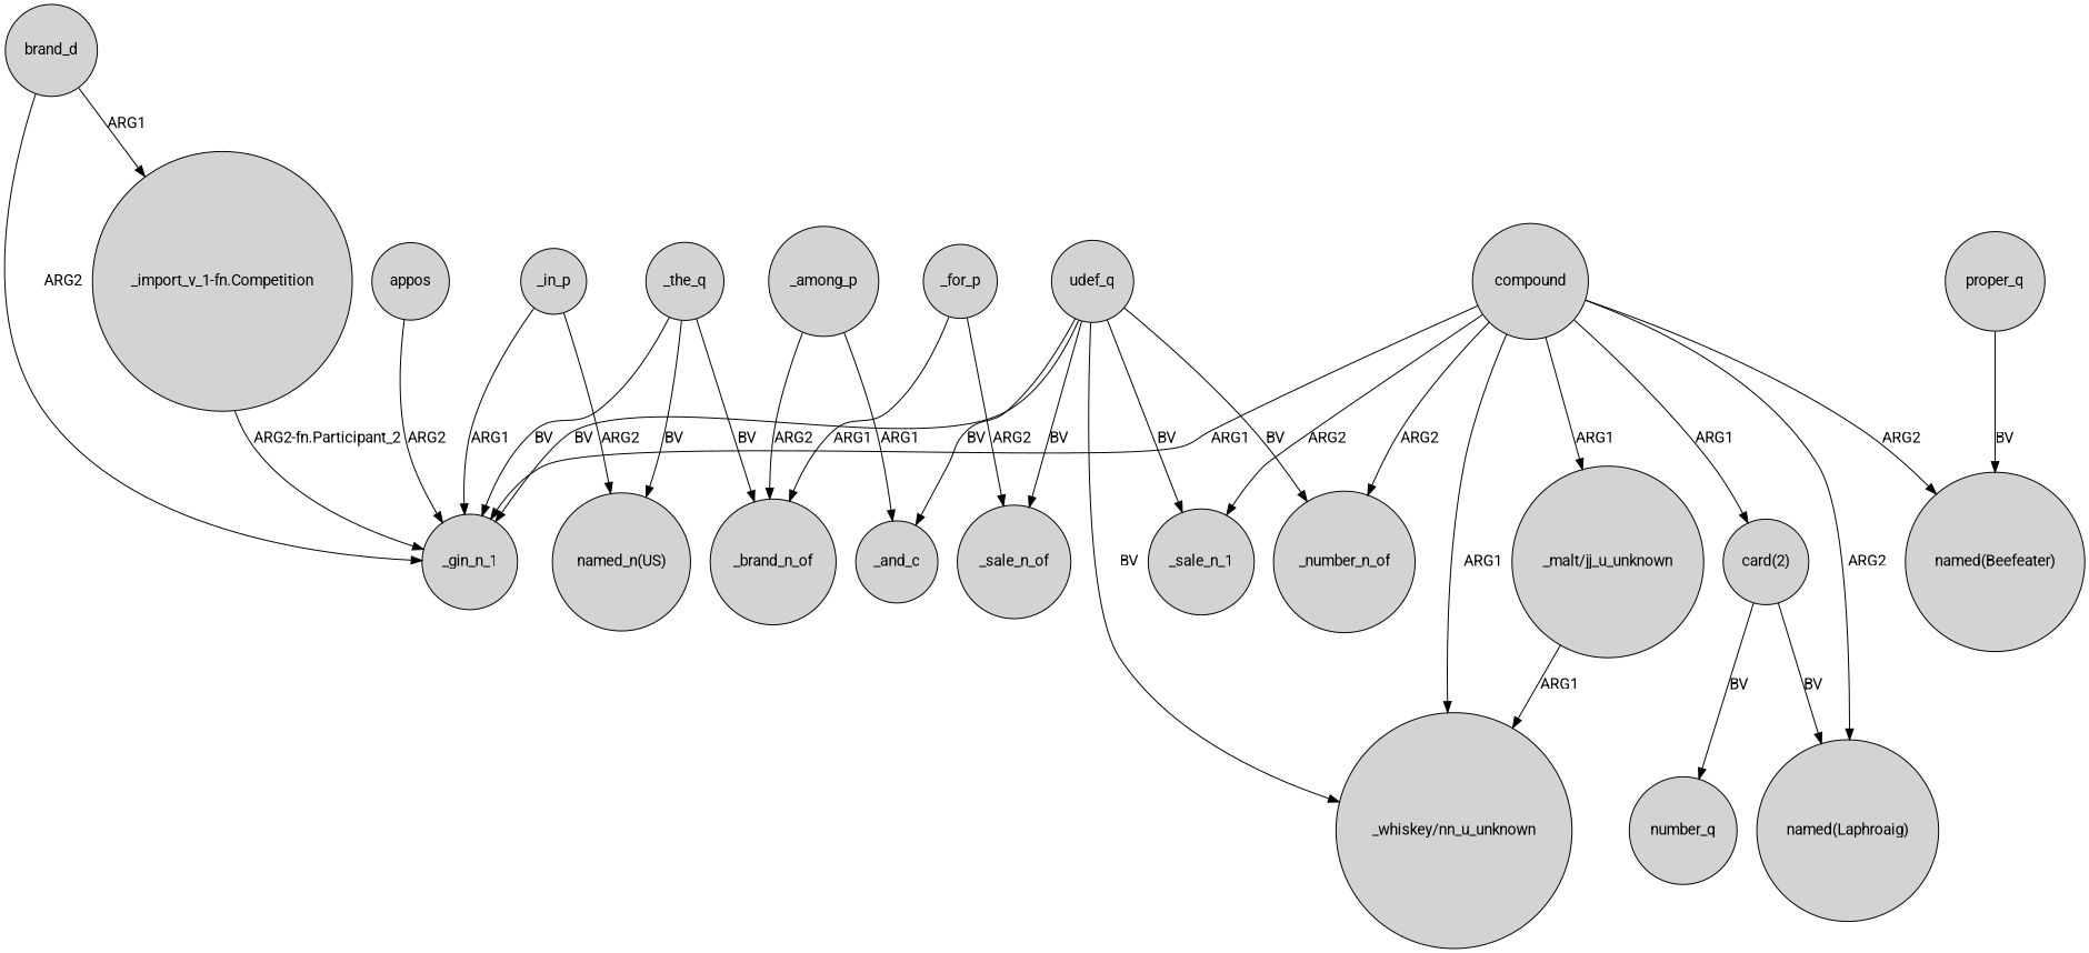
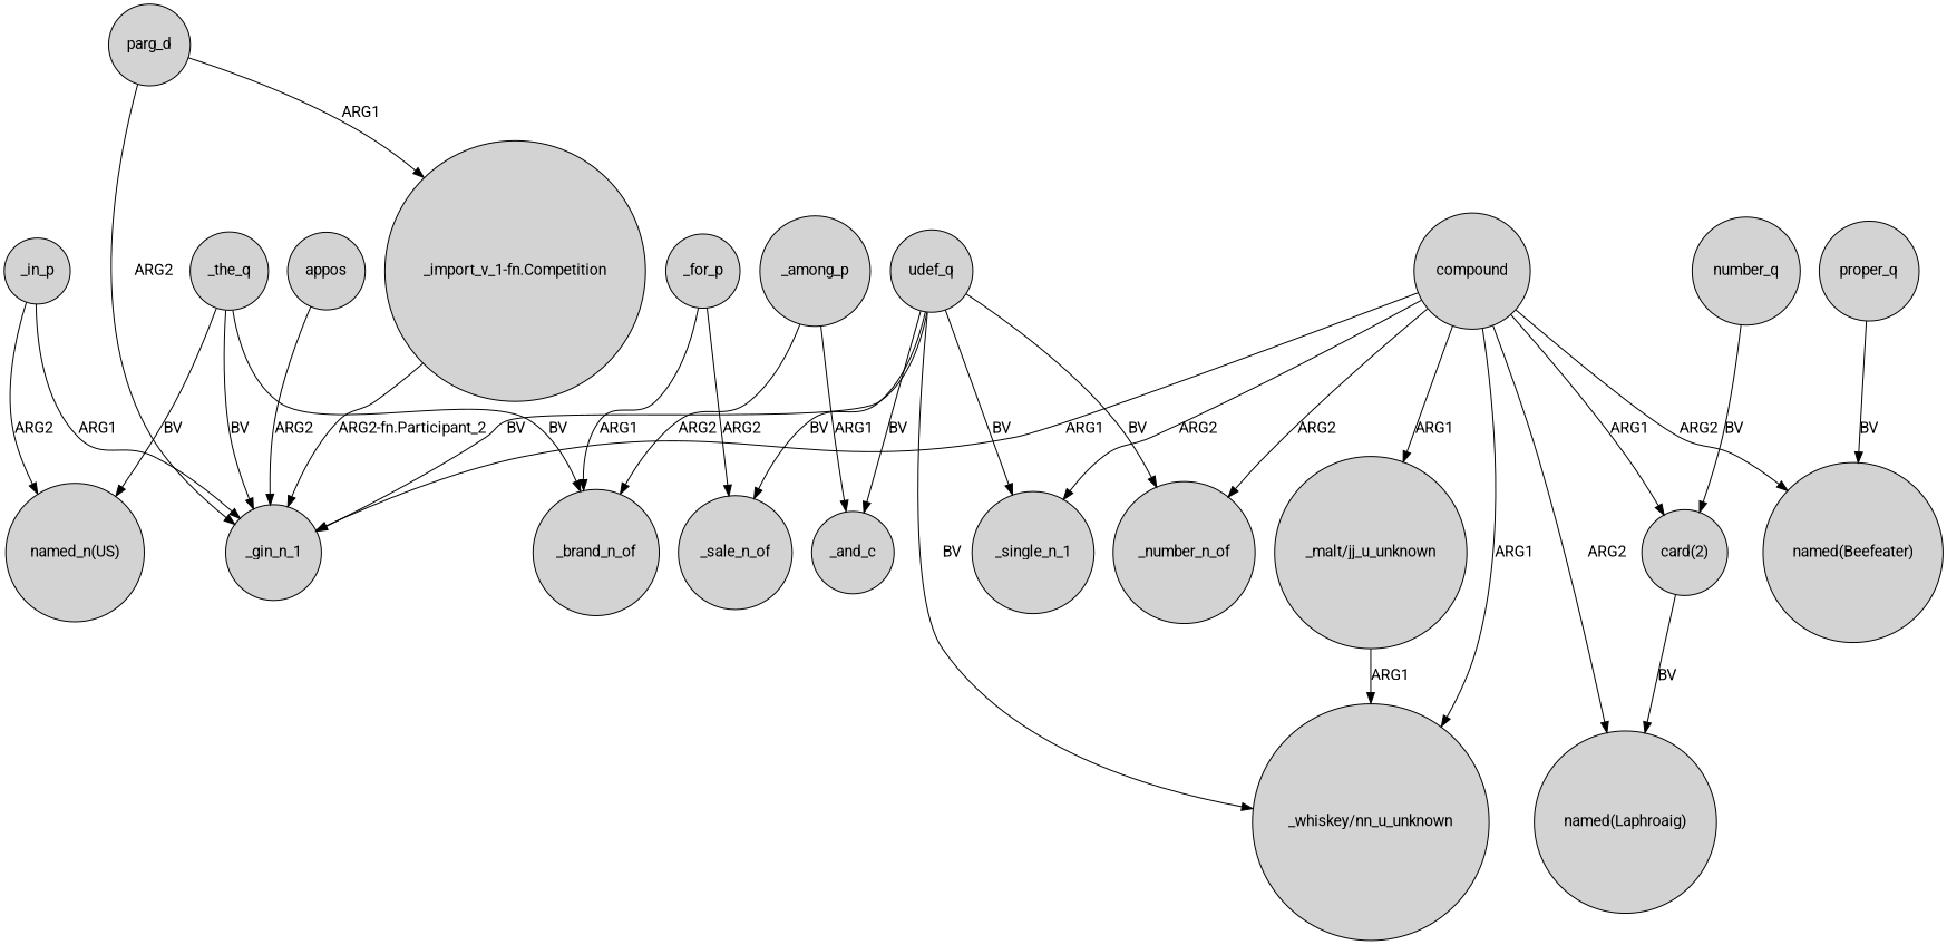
  digraph {
    fontname=Roboto
    node [fontname=Roboto shape=circle style=filled]
    edge [fontname=Roboto]
    appos
    _gin_n_1
    "_import_v_1-fn.Competition"
    _for_p
    _brand_n_of
    _sale_n_of
    number_q
    "card(2)"
    "named(Laphroaig)"
    udef_q
    "_whiskey/nn_u_unknown"
    _and_c
-   _single_n_1 [label=_sale_n_1]
+   _single_n_1
    _number_n_of
    _in_p
    "named_n(US)"
    _the_q
-   parg_d [label=brand_d]
+   parg_d
    compound
    "named(Beefeater)"
    "_malt/jj_u_unknown"
    _among_p
    proper_q
    appos -> _gin_n_1 [label=ARG2]
    "_import_v_1-fn.Competition" -> _gin_n_1 [label="ARG2-fn.Participant_2"]
    _for_p -> _brand_n_of [label=ARG1]
    _for_p -> _sale_n_of [label=ARG2]
-   "card(2)" -> number_q [label=BV]
+   number_q -> "card(2)" [label=BV]
    "card(2)" -> "named(Laphroaig)" [label=BV]
    udef_q -> _gin_n_1 [label=BV]
    udef_q -> _sale_n_of [label=BV]
    udef_q -> "_whiskey/nn_u_unknown" [label=BV]
    udef_q -> _and_c [label=BV]
    udef_q -> _single_n_1 [label=BV]
    udef_q -> _number_n_of [label=BV]
    _in_p -> _gin_n_1 [label=ARG1]
    _in_p -> "named_n(US)" [label=ARG2]
    _the_q -> _gin_n_1 [label=BV]
    _the_q -> _brand_n_of [label=BV]
    _the_q -> "named_n(US)" [label=BV]
    parg_d -> _gin_n_1 [label=ARG2]
    parg_d -> "_import_v_1-fn.Competition" [label=ARG1]
    compound -> _gin_n_1 [label=ARG1]
    compound -> "card(2)" [label=ARG1]
    compound -> "named(Laphroaig)" [label=ARG2]
    compound -> "_whiskey/nn_u_unknown" [label=ARG1]
    compound -> _single_n_1 [label=ARG2]
    compound -> _number_n_of [label=ARG2]
    compound -> "named(Beefeater)" [label=ARG2]
    compound -> "_malt/jj_u_unknown" [label=ARG1]
    "_malt/jj_u_unknown" -> "_whiskey/nn_u_unknown" [label=ARG1]
    _among_p -> _brand_n_of [label=ARG2]
    _among_p -> _and_c [label=ARG1]
    proper_q -> "named(Beefeater)" [label=BV]
  }
